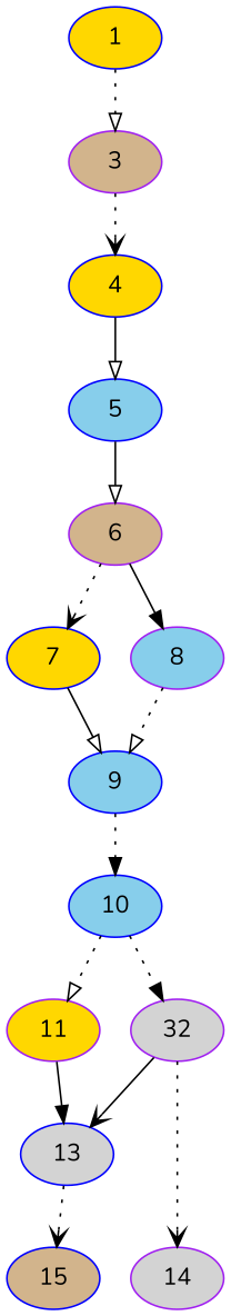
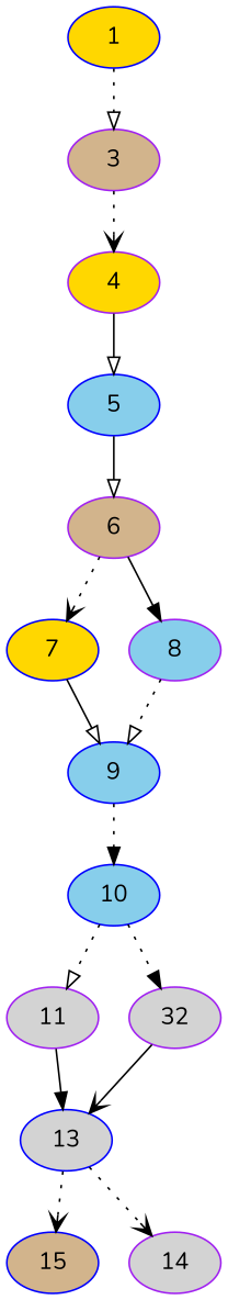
  digraph {
    fontname=Nunito
    node [alpha=0.10 color=blue fillcolor=gold fontname=Nunito style=filled]
    edge [arrowhead=onormal fontname=Nunito style=dotted]
    1 [alpha=0.19 expect_size=13408256]
    3 [color=purple expect_size=44675072 fillcolor=tan]
-   4 [alpha=0.20 expect_size=48841728]
+   4 [alpha=0.20 color=purple expect_size=48841728]
    5 [alpha=0.07 expect_size=8098816 fillcolor=skyblue]
    6 [alpha=0.17 color=purple expect_size=10342400 fillcolor=tan]
    7 [expect_size=33245184]
    8 [alpha=0.18 color=purple expect_size=50609152 fillcolor=skyblue]
    9 [alpha=0.05 expect_size=5368832 fillcolor=skyblue]
    10 [alpha=0.08 expect_size=12305408 fillcolor=skyblue]
-   11 [alpha=0.00 color=purple expect_size=50936832]
+   11 [alpha=0.00 color=purple expect_size=50936832 fillcolor=lightgrey]
    n11 [alpha=0.13 color=purple expect_size=47491072 fillcolor=lightgrey label=32]
    13 [alpha=0.01 expect_size=27472896 fillcolor=lightgrey]
    14 [alpha=0.04 color=purple expect_size=50018304 fillcolor=lightgrey]
    15 [alpha=0.18 expect_size=48854016 fillcolor=tan]
    1 -> 3
    3 -> 4 [arrowhead=vee]
    4 -> 5 [style=solid]
    5 -> 6 [style=solid]
    6 -> 7 [arrowhead=vee]
    6 -> 8 [arrowhead=normal style=solid]
    7 -> 9 [style=solid]
    8 -> 9
    9 -> 10 [arrowhead=normal]
    10 -> 11
    10 -> n11 [arrowhead=normal]
    11 -> 13 [arrowhead=normal style=solid]
    n11 -> 13 [arrowhead=vee style=solid]
-   n11 -> 14 [arrowhead=vee]
+   13 -> 14 [arrowhead=vee]
    13 -> 15 [arrowhead=vee]
  }
